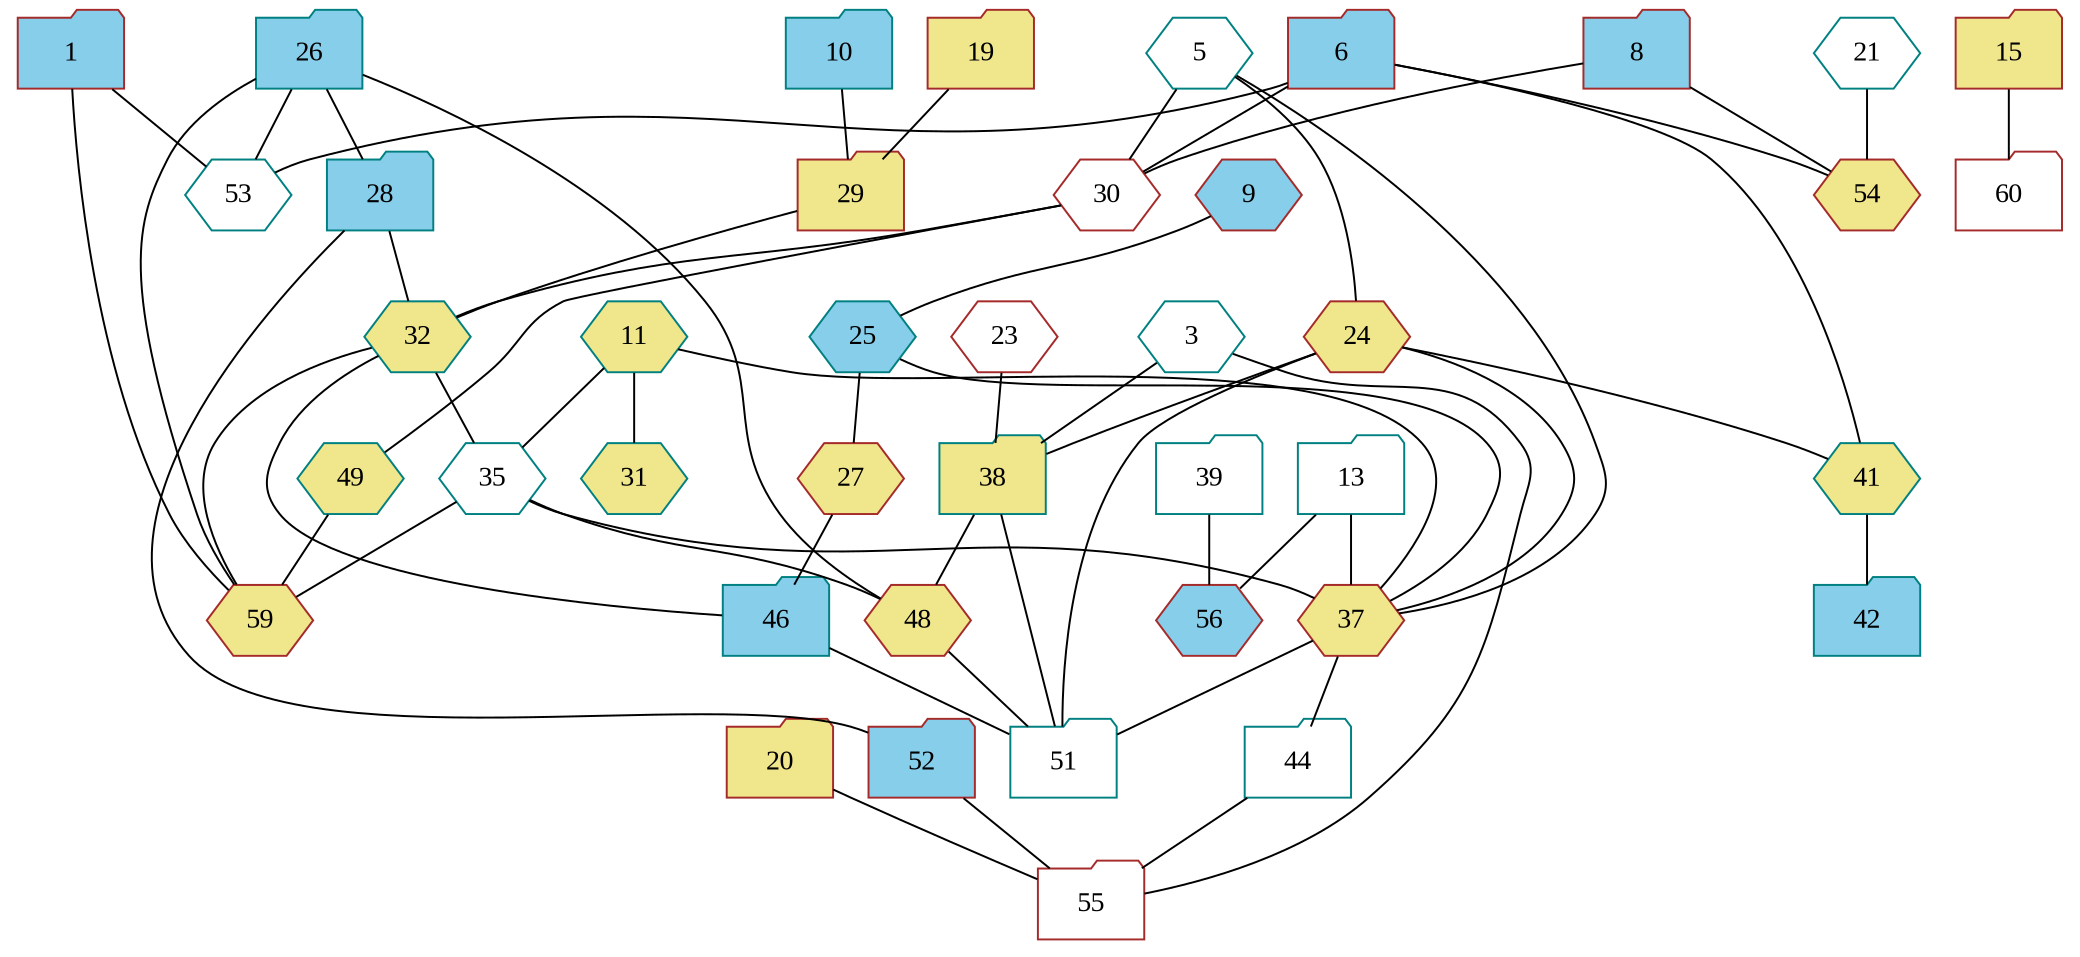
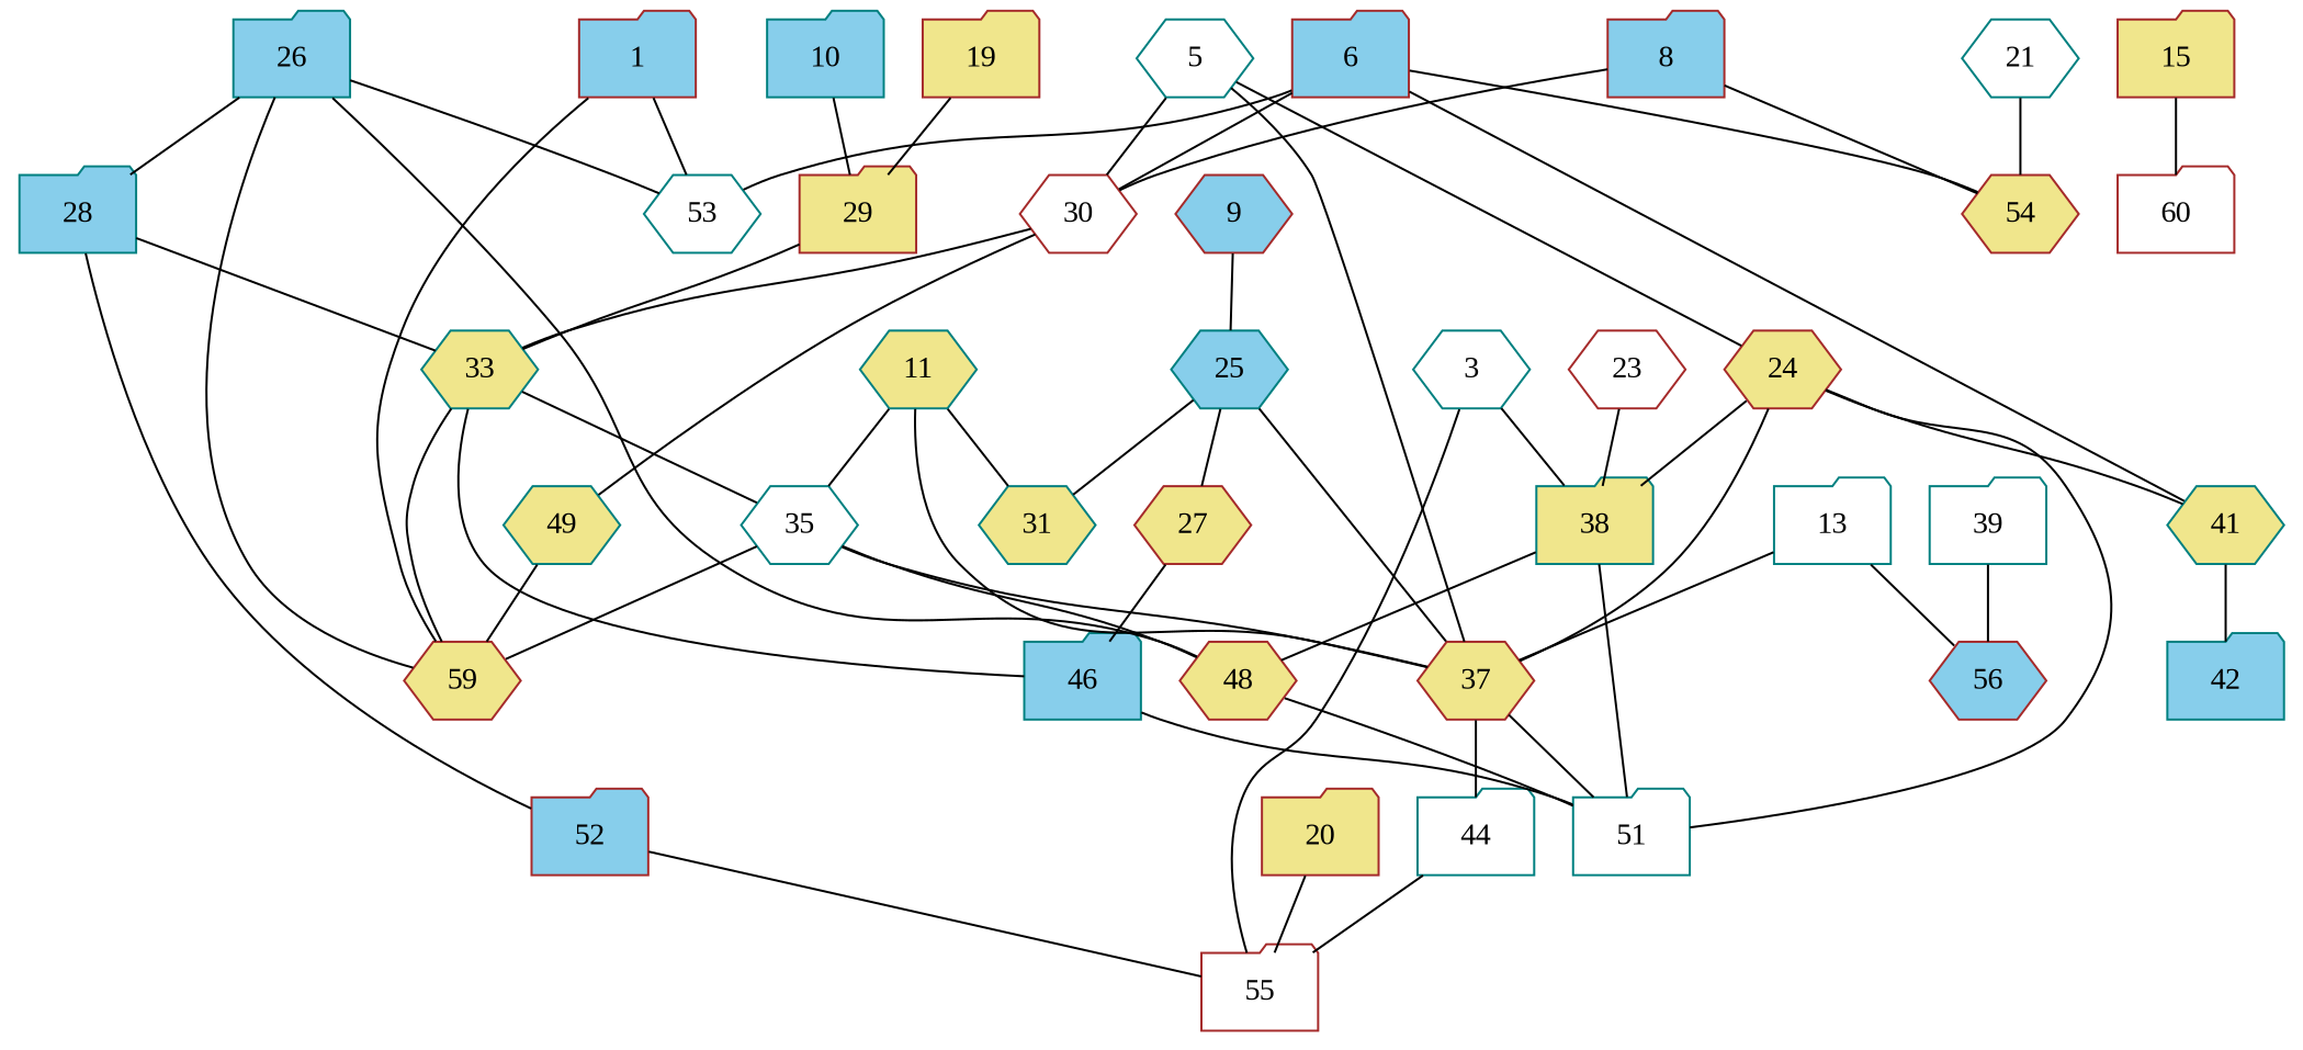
  graph {
    fontname="Liberation Serif"
    node [color=teal fillcolor=khaki fontname="Liberation Serif" shape=hexagon style=filled]
    edge [fontname="Liberation Serif" weight=1.0]
    1 [color=brown fillcolor=skyblue shape=folder]
    53 [fillcolor=white]
    59 [color=brown]
    3 [fillcolor=white]
    38 [shape=folder]
    55 [color=brown fillcolor=white shape=folder]
    51 [fillcolor=white shape=folder]
    48 [color=brown]
    5 [fillcolor=white]
    24 [color=brown]
    30 [color=brown fillcolor=white]
    37 [color=brown]
    41
-   33 [label=32]
+   33
    49
    44 [fillcolor=white shape=folder]
    6 [color=brown fillcolor=skyblue shape=folder]
    54 [color=brown]
    42 [fillcolor=skyblue shape=folder]
    8 [color=brown fillcolor=skyblue shape=folder]
    9 [color=brown fillcolor=skyblue]
    25 [fillcolor=skyblue]
    31
    27 [color=brown]
    10 [fillcolor=skyblue shape=folder]
    29 [color=brown shape=folder]
    11
    35 [fillcolor=white]
    13 [fillcolor=white shape=folder]
    56 [color=brown fillcolor=skyblue]
    15 [color=brown shape=folder]
    60 [color=brown fillcolor=white shape=folder]
    19 [color=brown shape=folder]
    20 [color=brown shape=folder]
    21 [fillcolor=white]
    23 [color=brown fillcolor=white]
    46 [fillcolor=skyblue shape=folder]
    26 [fillcolor=skyblue shape=folder]
    28 [fillcolor=skyblue shape=folder]
    52 [color=brown fillcolor=skyblue shape=folder]
    39 [fillcolor=white shape=folder]
    1 -- 53
    1 -- 59
    3 -- 38
    3 -- 55
    38 -- 51
    38 -- 48
    48 -- 51
    5 -- 24
    5 -- 30
    5 -- 37
    24 -- 38
    24 -- 51
    24 -- 37
    24 -- 41
    30 -- 33
    30 -- 49
    37 -- 51
    37 -- 44
    41 -- 42
    33 -- 59
    33 -- 35 [weight=2.0]
    33 -- 46
    49 -- 59
    44 -- 55
    6 -- 53
    6 -- 30 [weight=2.0]
    6 -- 41
    6 -- 54
    8 -- 30
    8 -- 54
    9 -- 25
    25 -- 37
+   25 -- 31
    25 -- 27
    27 -- 46
    10 -- 29
    29 -- 33 [weight=2.0]
    11 -- 37
    11 -- 31
    11 -- 35
    35 -- 59 [weight=2.0]
    35 -- 48
    35 -- 37 [weight=2.0]
    13 -- 37
    13 -- 56
    15 -- 60
    19 -- 29
    20 -- 55
    21 -- 54
    23 -- 38
    46 -- 51
    26 -- 53
    26 -- 59
    26 -- 48
    26 -- 28
    28 -- 33
    28 -- 52
    52 -- 55
    39 -- 56 [weight=2.0]
  }
